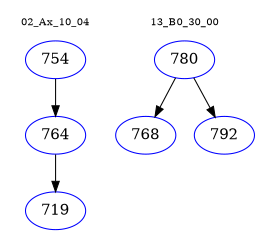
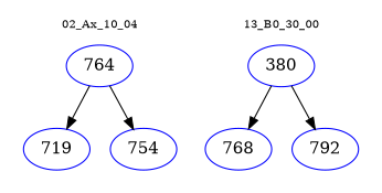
  digraph {
    node [color=blue]
    edge [color=black]
    n1 [label=764]
    n2 [label=719]
    n3 [label=754]
-   n4 [label=780]
+   n4 [label=380]
    n5 [label=768]
    n6 [label=792]
    subgraph cluster_1 {
      color=white
      fontsize=10
      label="02_Ax_10_04"
      n1
      n2
      n3
    }
    subgraph cluster_2 {
      color=white
      fontsize=10
      label="13_B0_30_00"
      n4
      n5
      n6
    }
    n1 -> n2
-   n3 -> n1
+   n1 -> n3
    n4 -> n5
    n4 -> n6
  }
